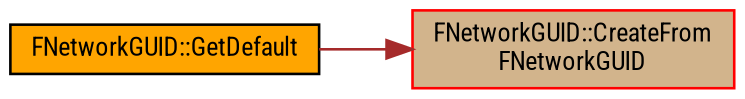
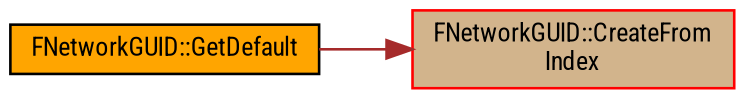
  digraph {
    rankdir=RL
    fontname="Roboto Condensed"
    node [fontname="Roboto Condensed" fontsize=10 shape=box style=filled]
-   n1 [color=red fillcolor=tan fontcolor=black height=0.2 label="FNetworkGUID::CreateFrom\lFNetworkGUID" width=0.4]
+   n1 [color=red fillcolor=tan fontcolor=black height=0.2 label="FNetworkGUID::CreateFrom\lIndex" width=0.4]
    n2 [color=black fillcolor=orange height=0.2 label="FNetworkGUID::GetDefault" width=0.4]
    n1 -> n2 [color=brown dir=back fontname="Roboto Condensed" fontsize=10 labelfontname=Helvetica labelfontsize=10 style=solid]
  }
